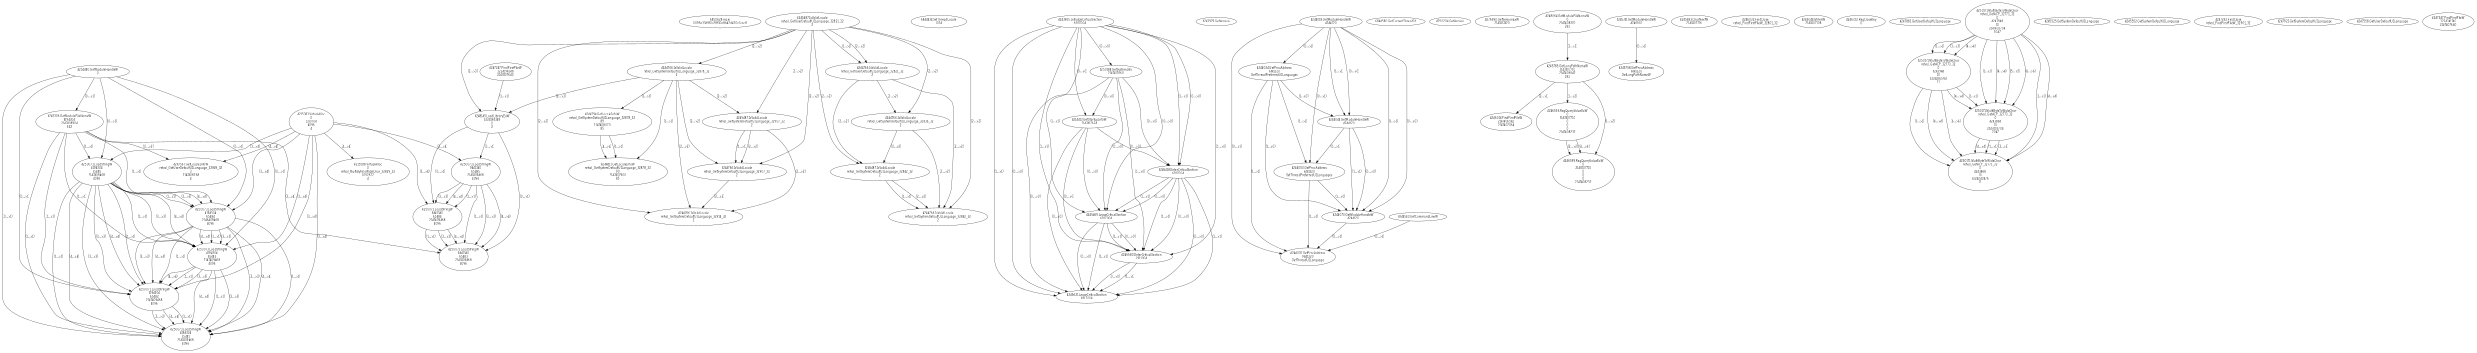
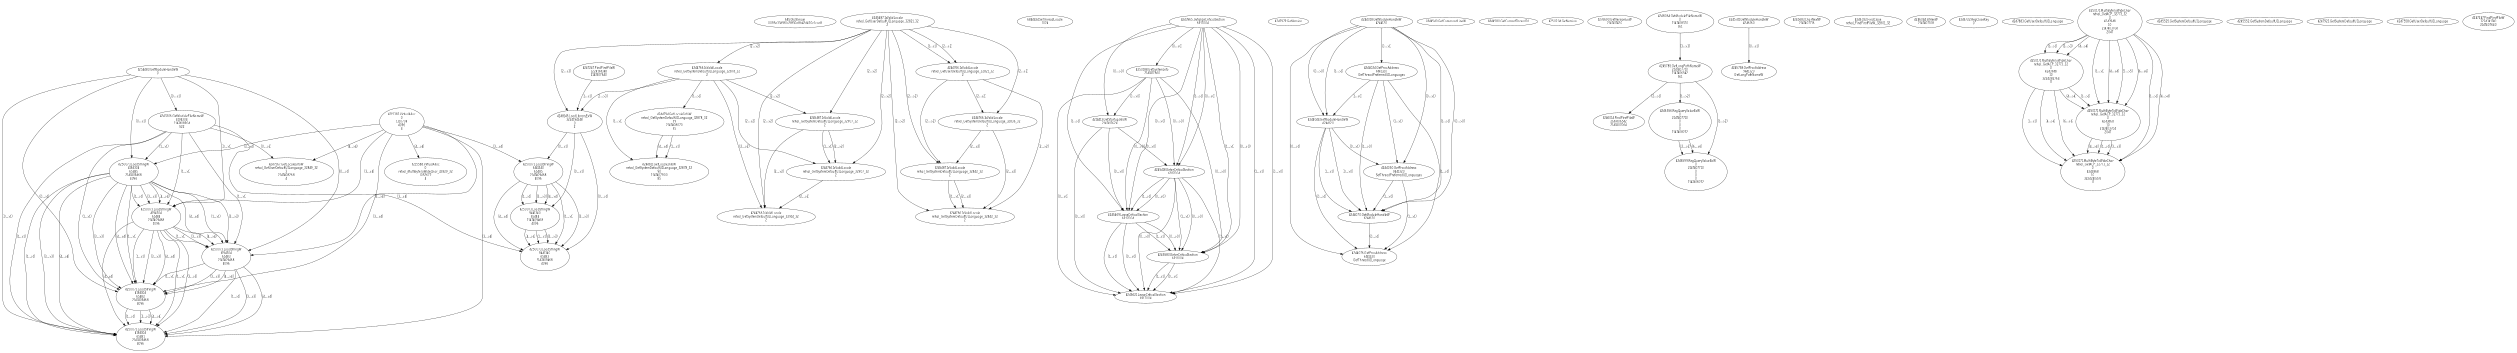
  digraph {
    fontname="Comic Neue"
    node [fontname="Comic Neue"]
    edge [fontname="Comic Neue"]
    n1 [label="6850628.main\n0095a33d9f0c28f30a8b42d420c1cac8"]
    n2 [label="4254480.GetModuleHandleW\n0"]
    n3 [label="4243306.GetModuleFileNameW\n4194304\n2147408904\n522"]
    n4 [label="4250073.LoadStringW\n4194304\n65485\n2147409468\n4096"]
-   n5 [label="4250073.LoadStringW\n4194304\n65484\n2146409468\n4096"]
+   n5 [label="4250073.LoadStringW\n4194304\n65484\n2147409468\n4096"]
    n6 [label="4250073.LoadStringW\n4194304\n65483\n2147409468\n4096"]
    n7 [label="4250073.LoadStringW\n4194304\n65482\n2147409468\n4096"]
    n8 [label="4250073.LoadStringW\n4194304\n65481\n2147409468\n4096"]
    n9 [label="4247567.GetLocaleInfoW\nretval_GetUserDefaultUILanguage_32849_32\n3\n2147408268\n4"]
    n10 [label="4250073.LoadStringW\n9441340\n65483\n2147409468\n4096"]
    n11 [label="6844434.SetThreadLocale\n1024"]
    n12 [label="4243965.InitializeCriticalSection\n6917004"]
    n13 [label="4250188.GetSystemInfo\n2147417660"]
    n14 [label="4214413.GetStartupInfoW\n2147417624"]
    n15 [label="4245418.EnterCriticalSection\n6917004"]
    n16 [label="4245469.LeaveCriticalSection\n6917004"]
    n17 [label="4245580.EnterCriticalSection\n6911004"]
    n18 [label="4245621.LeaveCriticalSection\n6917004"]
    n19 [label="4243979.GetVersion\n"]
    n20 [label="4244018.GetModuleHandleW\n4244120"]
    n21 [label="4244024.GetProcAddress\n9441320\nGetThreadPreferredUILanguages"]
    n22 [label="4244044.GetModuleHandleW\n4244120"]
    n23 [label="4244050.GetProcAddress\n9441320\nSetThreadPreferredUILanguages"]
    n24 [label="4244070.GetModuleHandleW\n4244120"]
    n25 [label="4244076.GetProcAddress\n9441320\nGetThreadUILanguage"]
    n26 [label="6844540.GetCommandLineW\n"]
    n27 [label="6844580.GetCurrentThreadId\n"]
    n28 [label="4250204.GetVersion\n"]
    n29 [label="4276690.GetVersionExW\n2147417420"]
    n30 [label="4248064.GetModuleFileNameW\n0\n2147408370\n261"]
    n31 [label="4245785.GetLongPathNameW\n2147407710\n2147406542\n261"]
    n32 [label="4246014.FindFirstFileW\n2147406542\n2147407064"]
    n33 [label="4246556.RegQueryValueExW\n0\n2147407710\n0\n0\n0\n2147408232"]
    n34 [label="4246599.RegQueryValueExW\n0\n2147407710\n0\n0\n0\n2147408232"]
    n35 [label="4215383.VirtualAlloc\n0\n1310704\n4096\n4"]
    n36 [label="4250073.LoadStringW\n9441340\n65485\n2147409468\n4096"]
    n37 [label="4250073.LoadStringW\n9441340\n65484\n2147409468\n4096"]
    n38 [label="4215588.VirtualAlloc\n0\nretval_MultiByteToWideChar_32829_32\n1052672\n4"]
    n39 [label="4245741.GetModuleHandleW\n4246160"]
    n40 [label="4245758.GetProcAddress\n9441320\nGetLongPathNameW"]
    n41 [label="4245683.CharNextW\n2147407716"]
    n42 [label="4246032.FindClose\nretval_FindFirstFileW_32801_32"]
    n43 [label="4246044.lstrlenW\n2147407108"]
    n44 [label="4246722.RegCloseKey\n0"]
    n45 [label="4247883.GetUserDefaultUILanguage\n"]
    n46 [label="4245487.IsValidLocale\nretval_GetUserDefaultUILanguage_32821_32\n2"]
    n47 [label="4244766.IsValidLocale\nretval_GetSystemDefaultUILanguage_32878_32\n2"]
    n48 [label="4248145.LoadLibraryExW\n3224194348\n0\n2"]
    n49 [label="4244766.IsValidLocale\nretval_GetUserDefaultUILanguage_32821_32\n2"]
    n50 [label="4244766.IsValidLocale\nretval_GetSystemDefaultUILanguage_32836_32\n2"]
    n51 [label="4245487.IsValidLocale\nretval_GetSystemDefaultUILanguage_32842_32\n2"]
    n52 [label="4244766.IsValidLocale\nretval_GetSystemDefaultUILanguage_32842_32\n2"]
    n53 [label="4245487.IsValidLocale\nretval_GetSystemDefaultUILanguage_32907_32\n2"]
    n54 [label="4244766.IsValidLocale\nretval_GetSystemDefaultUILanguage_32907_32\n2"]
    n55 [label="4244766.IsValidLocale\nretval_GetSystemDefaultUILanguage_32914_32\n2"]
    n56 [label="4244794.GetLocaleInfoW\nretval_GetSystemDefaultUILanguage_32878_32\n89\n2147408070\n85"]
    n57 [label="4244811.GetLocaleInfoW\nretval_GetSystemDefaultUILanguage_32878_32\n90\n2147407900\n85"]
    n58 [label="4250171.MultiByteToWideChar\nretval_GetACP_32773_32\n0\n4243948\n10\n2147403704\n2047"]
    n59 [label="4250171.MultiByteToWideChar\nretval_GetACP_32773_32\n0\n4243948\n10\n3224282764\n11"]
    n60 [label="4250171.MultiByteToWideChar\nretval_GetACP_32773_32\n0\n4243868\n10\n2147403704\n2047"]
    n61 [label="4250171.MultiByteToWideChar\nretval_GetACP_32773_32\n0\n4243868\n10\n3224240476\n11"]
    n62 [label="4245525.GetSystemDefaultUILanguage\n"]
    n63 [label="4245552.GetSystemDefaultUILanguage\n"]
    n64 [label="4247247.FindFirstFileW\n3224194348\n2147407640"]
-   n65 [label="4247263.FindClose\nretval_FindFirstFileW_32901_32"]
    n66 [label="4247923.GetSystemDefaultUILanguage\n"]
    n67 [label="4247558.GetUserDefaultUILanguage\n"]
    n68 [label="4247247.FindFirstFileW\n3224341740\n2147407640"]
    n2 -> n3 [label="(0-->1)"]
    n2 -> n4 [label="(0-->1)"]
    n2 -> n5 [label="(0-->1)"]
    n2 -> n6 [label="(0-->1)"]
    n2 -> n7 [label="(0-->1)"]
    n2 -> n8 [label="(0-->1)"]
    n3 -> n4 [label="(1-->1)"]
    n3 -> n5 [label="(1-->1)"]
    n3 -> n6 [label="(1-->1)"]
    n3 -> n7 [label="(1-->1)"]
    n3 -> n8 [label="(1-->1)"]
    n3 -> n9 [label="(0-->2)"]
    n3 -> n10 [label="(3-->4)"]
    n4 -> n5 [label="(1-->1)"]
    n4 -> n5 [label="(3-->3)"]
    n4 -> n5 [label="(4-->4)"]
    n4 -> n6 [label="(1-->1)"]
    n4 -> n6 [label="(3-->3)"]
    n4 -> n6 [label="(4-->4)"]
    n4 -> n7 [label="(1-->1)"]
    n4 -> n7 [label="(3-->3)"]
    n4 -> n7 [label="(4-->4)"]
    n4 -> n8 [label="(1-->1)"]
    n4 -> n8 [label="(3-->3)"]
    n4 -> n8 [label="(4-->4)"]
    n5 -> n6 [label="(1-->1)"]
    n5 -> n6 [label="(3-->3)"]
    n5 -> n6 [label="(4-->4)"]
    n5 -> n7 [label="(1-->1)"]
    n5 -> n7 [label="(3-->3)"]
    n5 -> n7 [label="(4-->4)"]
    n5 -> n8 [label="(1-->1)"]
    n5 -> n8 [label="(3-->3)"]
    n5 -> n8 [label="(4-->4)"]
    n6 -> n7 [label="(1-->1)"]
    n6 -> n7 [label="(3-->3)"]
    n6 -> n7 [label="(4-->4)"]
    n6 -> n8 [label="(1-->1)"]
    n6 -> n8 [label="(3-->3)"]
    n6 -> n8 [label="(4-->4)"]
    n7 -> n8 [label="(1-->1)"]
    n7 -> n8 [label="(3-->3)"]
    n7 -> n8 [label="(4-->4)"]
    n12 -> n13 [label="(0-->0)"]
    n12 -> n14 [label="(0-->0)"]
    n12 -> n15 [label="(1-->1)"]
    n12 -> n15 [label="(0-->0)"]
    n12 -> n16 [label="(1-->1)"]
    n12 -> n16 [label="(0-->0)"]
    n12 -> n17 [label="(1-->1)"]
    n12 -> n17 [label="(0-->0)"]
    n12 -> n18 [label="(1-->1)"]
    n12 -> n18 [label="(0-->0)"]
    n13 -> n14 [label="(0-->0)"]
    n13 -> n15 [label="(0-->0)"]
    n13 -> n16 [label="(0-->0)"]
    n13 -> n17 [label="(0-->0)"]
    n13 -> n18 [label="(0-->0)"]
    n14 -> n15 [label="(0-->0)"]
    n14 -> n16 [label="(0-->0)"]
-   n14 -> n17 [label="(0-->0)"]
    n14 -> n18 [label="(0-->0)"]
    n15 -> n16 [label="(1-->1)"]
    n15 -> n16 [label="(0-->0)"]
    n15 -> n17 [label="(1-->1)"]
    n15 -> n17 [label="(0-->0)"]
    n15 -> n18 [label="(1-->1)"]
    n15 -> n18 [label="(0-->0)"]
    n16 -> n17 [label="(1-->1)"]
    n16 -> n17 [label="(0-->0)"]
    n16 -> n18 [label="(1-->1)"]
    n16 -> n18 [label="(0-->0)"]
    n17 -> n18 [label="(1-->1)"]
    n17 -> n18 [label="(0-->0)"]
    n20 -> n21 [label="(0-->1)"]
    n20 -> n22 [label="(1-->1)"]
    n20 -> n22 [label="(0-->0)"]
    n20 -> n23 [label="(0-->1)"]
    n20 -> n24 [label="(1-->1)"]
    n20 -> n24 [label="(0-->0)"]
    n20 -> n25 [label="(0-->1)"]
    n21 -> n22 [label="(1-->0)"]
    n21 -> n23 [label="(1-->1)"]
    n21 -> n24 [label="(1-->0)"]
    n21 -> n25 [label="(1-->1)"]
    n22 -> n23 [label="(0-->1)"]
    n22 -> n24 [label="(1-->1)"]
    n22 -> n24 [label="(0-->0)"]
-   n26 -> n25 [label="(0-->1)"]
+   n22 -> n25 [label="(0-->1)"]
    n23 -> n24 [label="(1-->0)"]
    n23 -> n25 [label="(1-->1)"]
    n24 -> n25 [label="(0-->1)"]
    n30 -> n31 [label="(3-->3)"]
    n31 -> n32 [label="(2-->1)"]
    n31 -> n33 [label="(1-->2)"]
    n31 -> n34 [label="(1-->2)"]
    n33 -> n34 [label="(2-->2)"]
    n33 -> n34 [label="(6-->6)"]
    n35 -> n4 [label="(3-->4)"]
    n35 -> n5 [label="(3-->4)"]
    n35 -> n6 [label="(3-->4)"]
    n35 -> n7 [label="(3-->4)"]
    n35 -> n8 [label="(3-->4)"]
    n35 -> n9 [label="(4-->4)"]
    n35 -> n36 [label="(3-->4)"]
-   n35 -> n37 [label="(3-->4)"]
    n35 -> n38 [label="(4-->4)"]
    n36 -> n10 [label="(1-->1)"]
    n36 -> n10 [label="(3-->3)"]
    n36 -> n10 [label="(4-->4)"]
    n36 -> n37 [label="(1-->1)"]
    n36 -> n37 [label="(3-->3)"]
    n36 -> n37 [label="(4-->4)"]
    n37 -> n10 [label="(1-->1)"]
    n37 -> n10 [label="(3-->3)"]
    n37 -> n10 [label="(4-->4)"]
    n39 -> n40 [label="(0-->1)"]
    n46 -> n47 [label="(2-->2)"]
    n46 -> n48 [label="(2-->3)"]
    n46 -> n49 [label="(1-->1)"]
    n46 -> n49 [label="(2-->2)"]
    n46 -> n50 [label="(2-->2)"]
    n46 -> n51 [label="(2-->2)"]
    n46 -> n52 [label="(2-->2)"]
    n46 -> n53 [label="(2-->2)"]
    n46 -> n54 [label="(2-->2)"]
    n46 -> n55 [label="(2-->2)"]
    n47 -> n48 [label="(2-->3)"]
    n47 -> n53 [label="(2-->2)"]
    n47 -> n54 [label="(2-->2)"]
    n47 -> n55 [label="(2-->2)"]
    n47 -> n56 [label="(1-->1)"]
    n47 -> n57 [label="(1-->1)"]
    n48 -> n10 [label="(0-->1)"]
    n48 -> n36 [label="(0-->1)"]
    n48 -> n37 [label="(0-->1)"]
    n49 -> n50 [label="(2-->2)"]
    n49 -> n51 [label="(2-->2)"]
    n49 -> n52 [label="(2-->2)"]
    n50 -> n51 [label="(2-->2)"]
    n50 -> n52 [label="(2-->2)"]
    n51 -> n52 [label="(1-->1)"]
    n51 -> n52 [label="(2-->2)"]
    n53 -> n54 [label="(1-->1)"]
    n53 -> n54 [label="(2-->2)"]
    n53 -> n55 [label="(2-->2)"]
    n54 -> n55 [label="(2-->2)"]
    n56 -> n57 [label="(1-->1)"]
    n56 -> n57 [label="(4-->4)"]
    n58 -> n59 [label="(1-->1)"]
    n58 -> n59 [label="(3-->3)"]
    n58 -> n59 [label="(4-->4)"]
    n58 -> n60 [label="(1-->1)"]
    n58 -> n60 [label="(4-->4)"]
    n58 -> n60 [label="(5-->5)"]
    n58 -> n60 [label="(6-->6)"]
    n58 -> n61 [label="(1-->1)"]
    n58 -> n61 [label="(4-->4)"]
    n59 -> n60 [label="(1-->1)"]
    n59 -> n60 [label="(4-->4)"]
    n59 -> n61 [label="(1-->1)"]
    n59 -> n61 [label="(4-->4)"]
    n59 -> n61 [label="(6-->6)"]
    n60 -> n61 [label="(1-->1)"]
    n60 -> n61 [label="(3-->3)"]
    n60 -> n61 [label="(4-->4)"]
    n64 -> n48 [label="(1-->1)"]
  }
